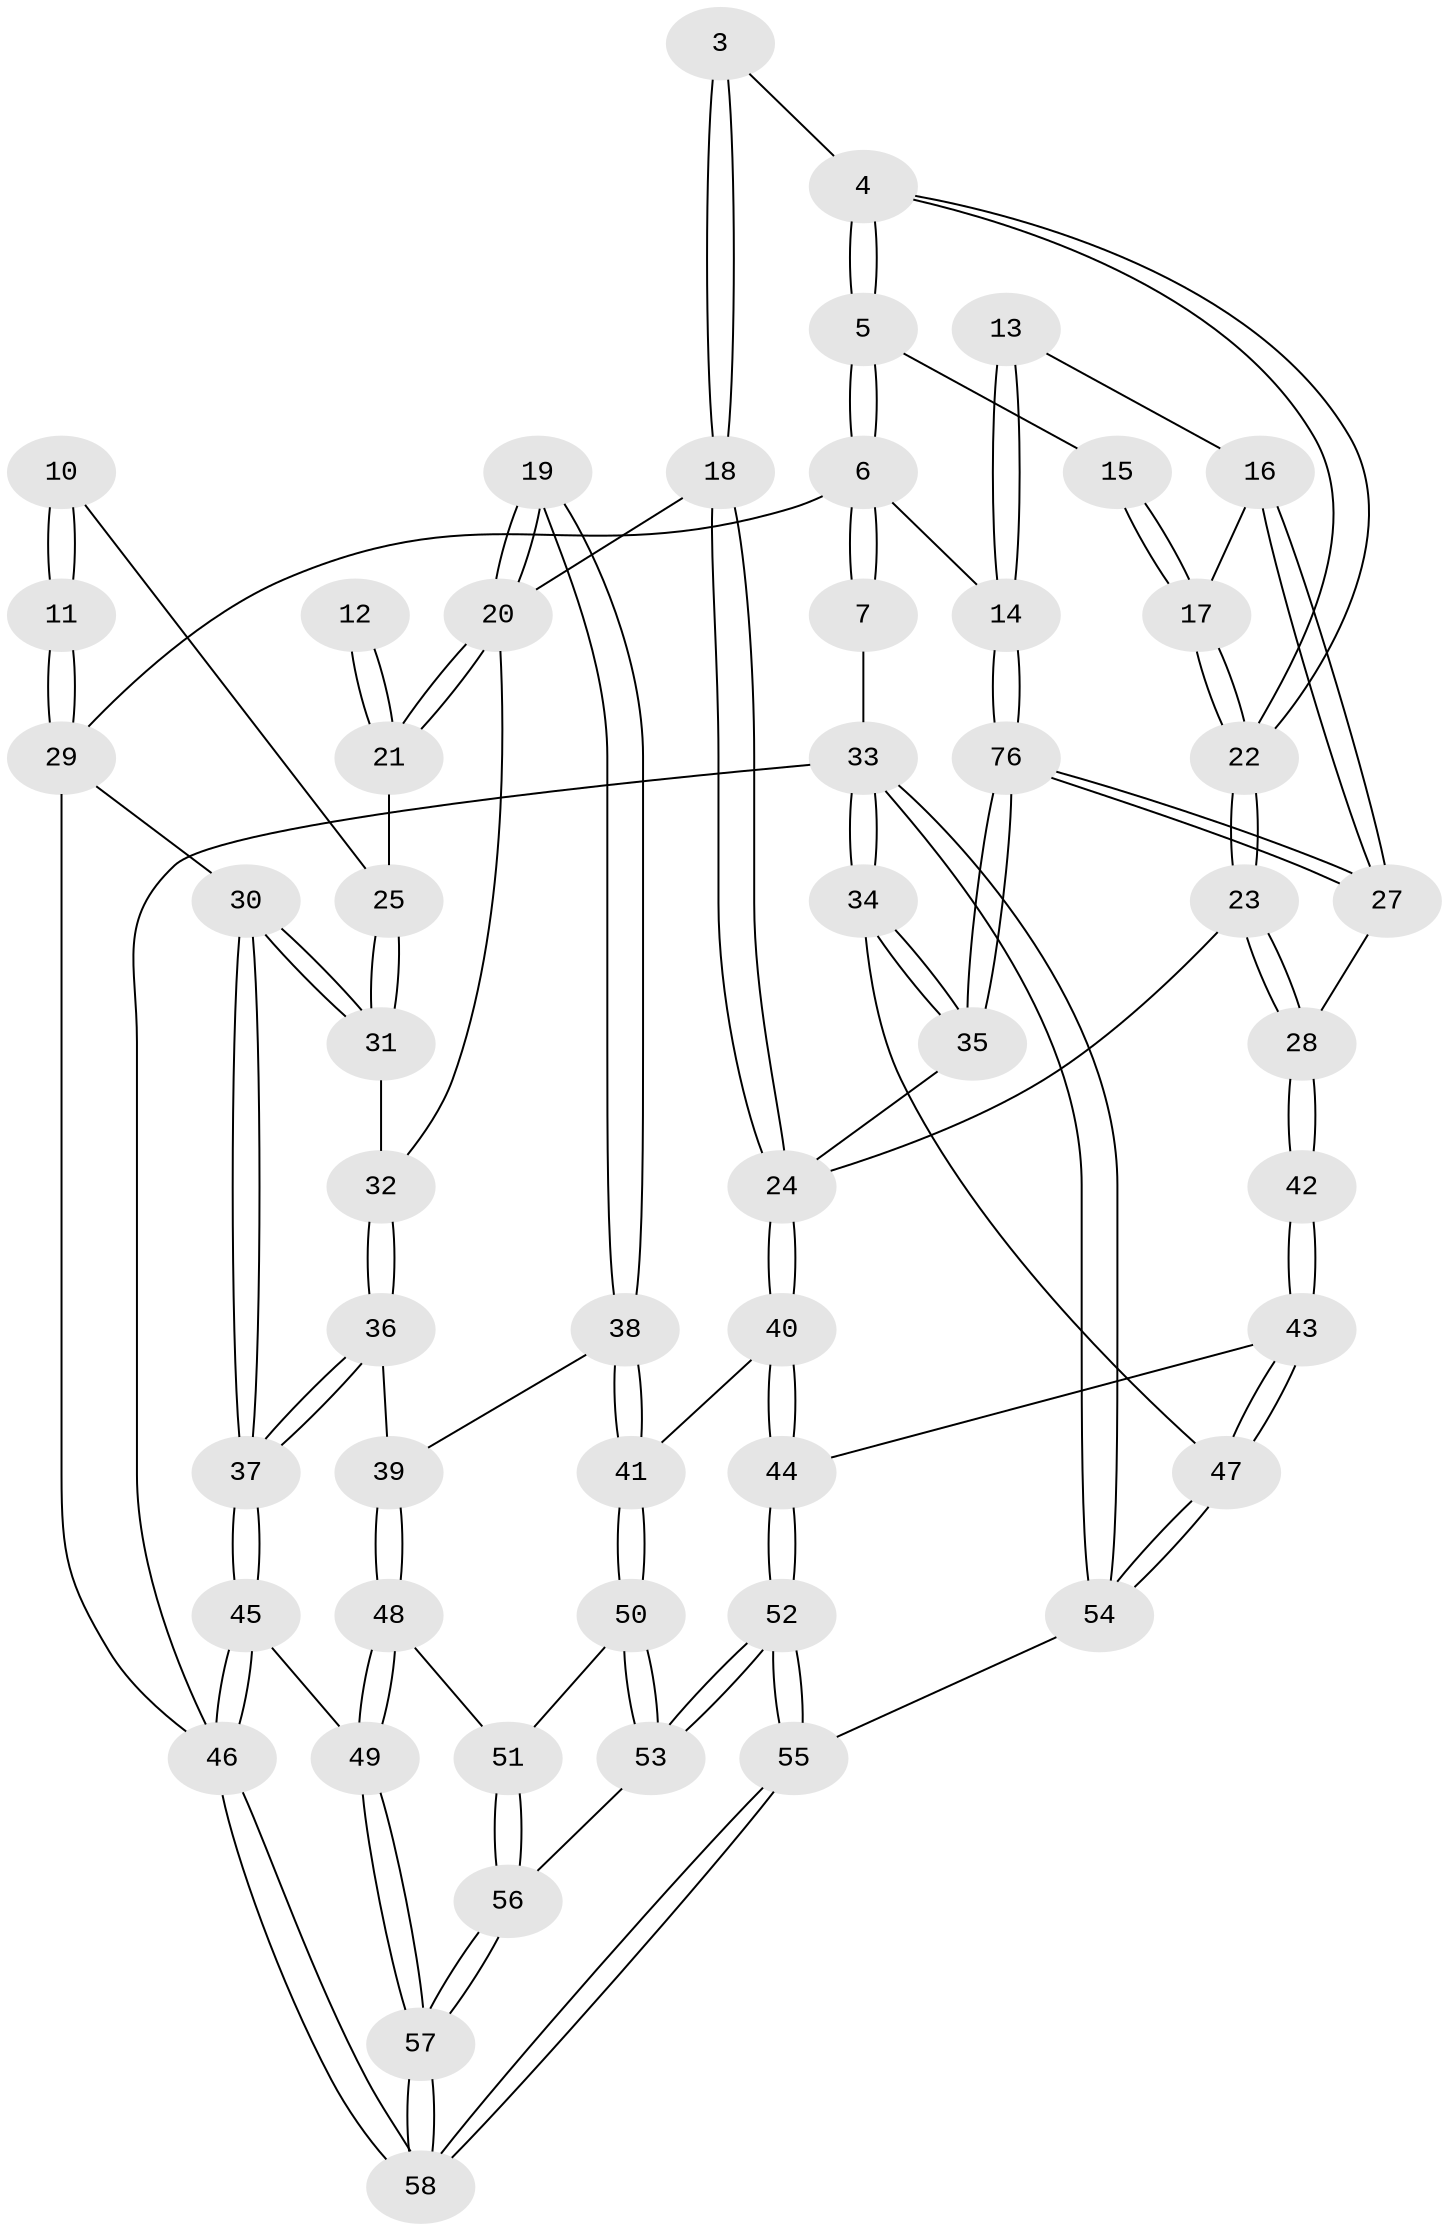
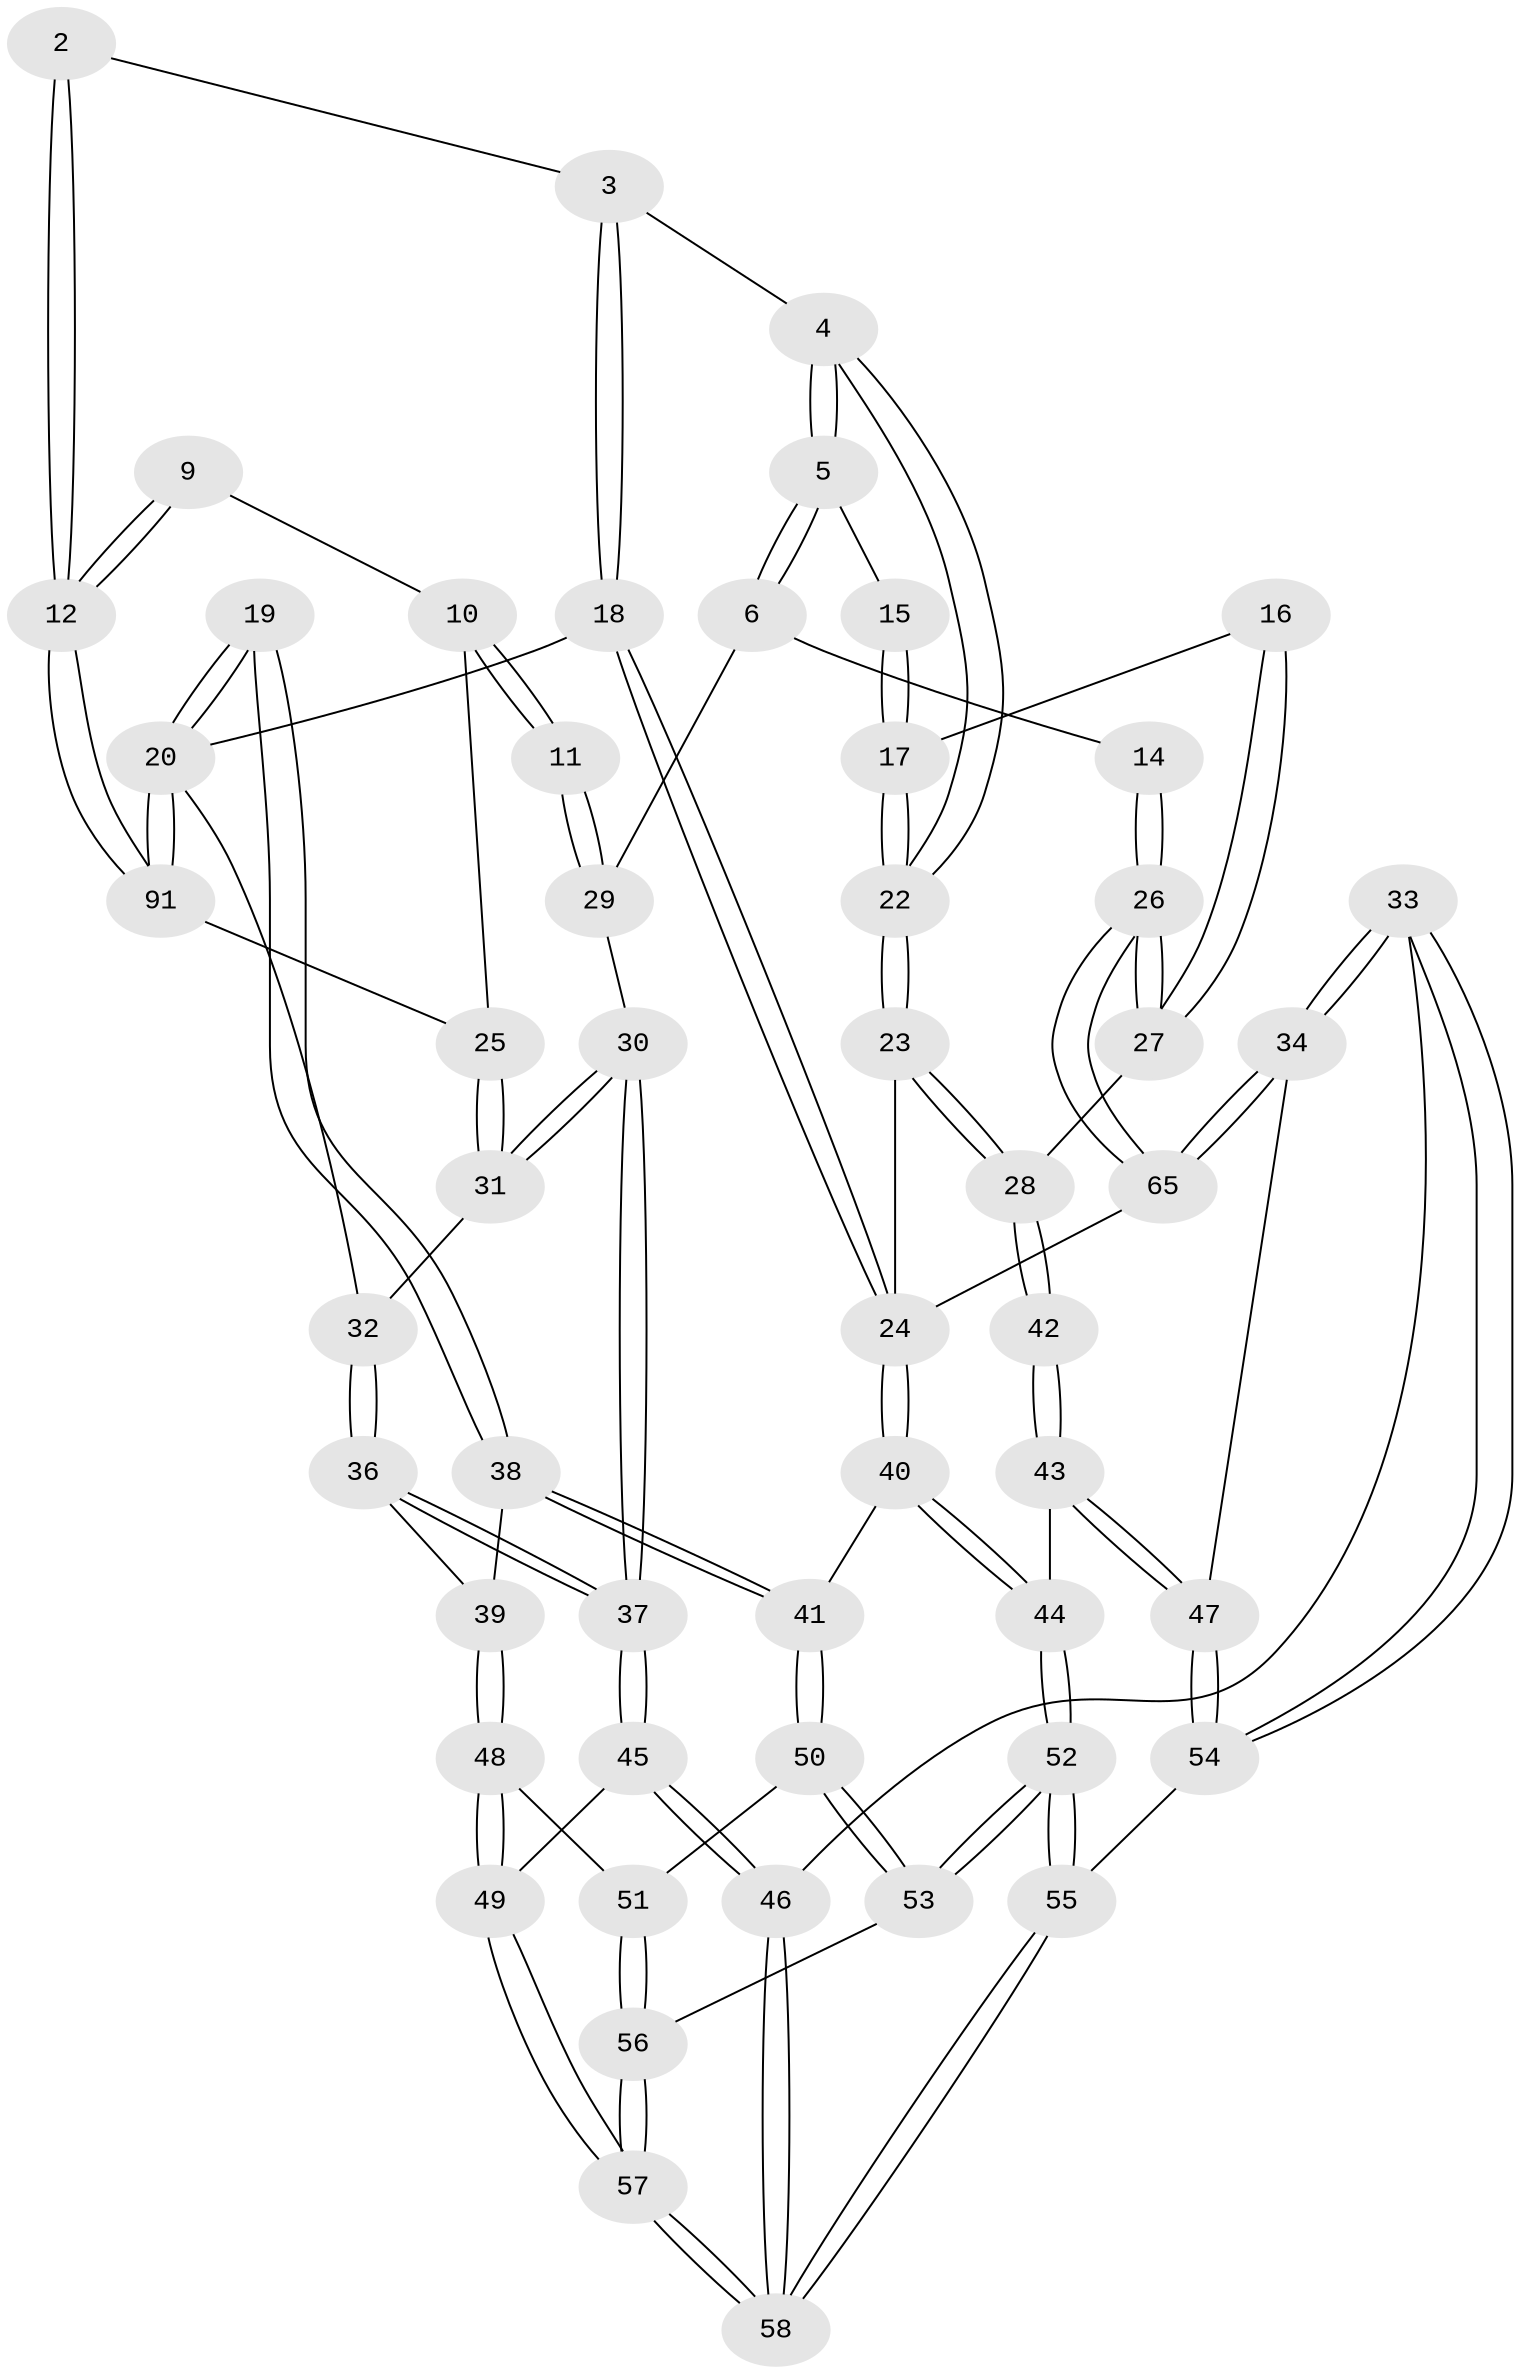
  graph {
    fontname="Liberation Mono"
    node [color=gray90 fontname="Liberation Mono" style=filled]
    edge [fontname="Liberation Mono"]
+   2
    3
    12
+   9
    10
    4
    18
-   21
+   21 [label=91]
    5
    22
    24
    20
    6
    15
    23
-   7
    14
    29
    17
    33
-   26 [label=76]
+   26
    30
    46
    34
    54
    11
    25
    31
-   13
    16
    27
-   35
+   35 [label=65]
    28
    19
    38
    40
    32
    39
    41
    36
    42
    44
    43
    37
    58
    45
    47
    55
    48
    49
    50
    51
    52
    53
    57
    56
+   2 -- 3
+   2 -- 12
+   2 -- 12
    3 -- 4
    3 -- 18
    3 -- 18
    12 -- 21
    12 -- 21
+   9 -- 12
+   9 -- 12
+   9 -- 10
    10 -- 11
    10 -- 11
    10 -- 25
    4 -- 5
    4 -- 5
    4 -- 22
    4 -- 22
    18 -- 24
    18 -- 24
    18 -- 20
    21 -- 25
    5 -- 6
    5 -- 6
    5 -- 15
    22 -- 23
    22 -- 23
    24 -- 40
    24 -- 40
    20 -- 21
    20 -- 21
    20 -- 32
-   6 -- 7
-   6 -- 7
    6 -- 14
    6 -- 29
    15 -- 17
    15 -- 17
    23 -- 24
    23 -- 28
    23 -- 28
-   7 -- 33
    14 -- 26
    14 -- 26
    29 -- 30
-   29 -- 46
    17 -- 22
    17 -- 22
    33 -- 46
    33 -- 34
    33 -- 34
    33 -- 54
    33 -- 54
    26 -- 27
    26 -- 27
    26 -- 35
    26 -- 35
    30 -- 31
    30 -- 31
    30 -- 37
    30 -- 37
    46 -- 58
    46 -- 58
    34 -- 35
    34 -- 35
    34 -- 47
    54 -- 55
    11 -- 29
    11 -- 29
    25 -- 31
    25 -- 31
    31 -- 32
-   13 -- 14
-   13 -- 14
-   13 -- 16
    16 -- 17
    16 -- 27
    16 -- 27
    27 -- 28
    35 -- 24
    28 -- 42
    28 -- 42
    19 -- 20
    19 -- 20
    19 -- 38
    19 -- 38
    38 -- 39
    38 -- 41
    38 -- 41
    40 -- 41
    40 -- 44
    40 -- 44
    32 -- 36
    32 -- 36
    39 -- 48
    39 -- 48
    41 -- 50
    41 -- 50
    36 -- 39
    36 -- 37
    36 -- 37
    42 -- 43
    42 -- 43
    44 -- 52
    44 -- 52
    43 -- 44
    43 -- 47
    43 -- 47
    37 -- 45
    37 -- 45
    45 -- 46
    45 -- 46
    45 -- 49
    47 -- 54
    47 -- 54
    55 -- 58
    55 -- 58
    48 -- 49
    48 -- 49
    48 -- 51
    49 -- 57
    49 -- 57
    50 -- 51
    50 -- 53
    50 -- 53
    51 -- 56
    51 -- 56
    52 -- 55
    52 -- 55
    52 -- 53
    52 -- 53
    53 -- 56
    57 -- 58
    57 -- 58
    56 -- 57
    56 -- 57
  }
